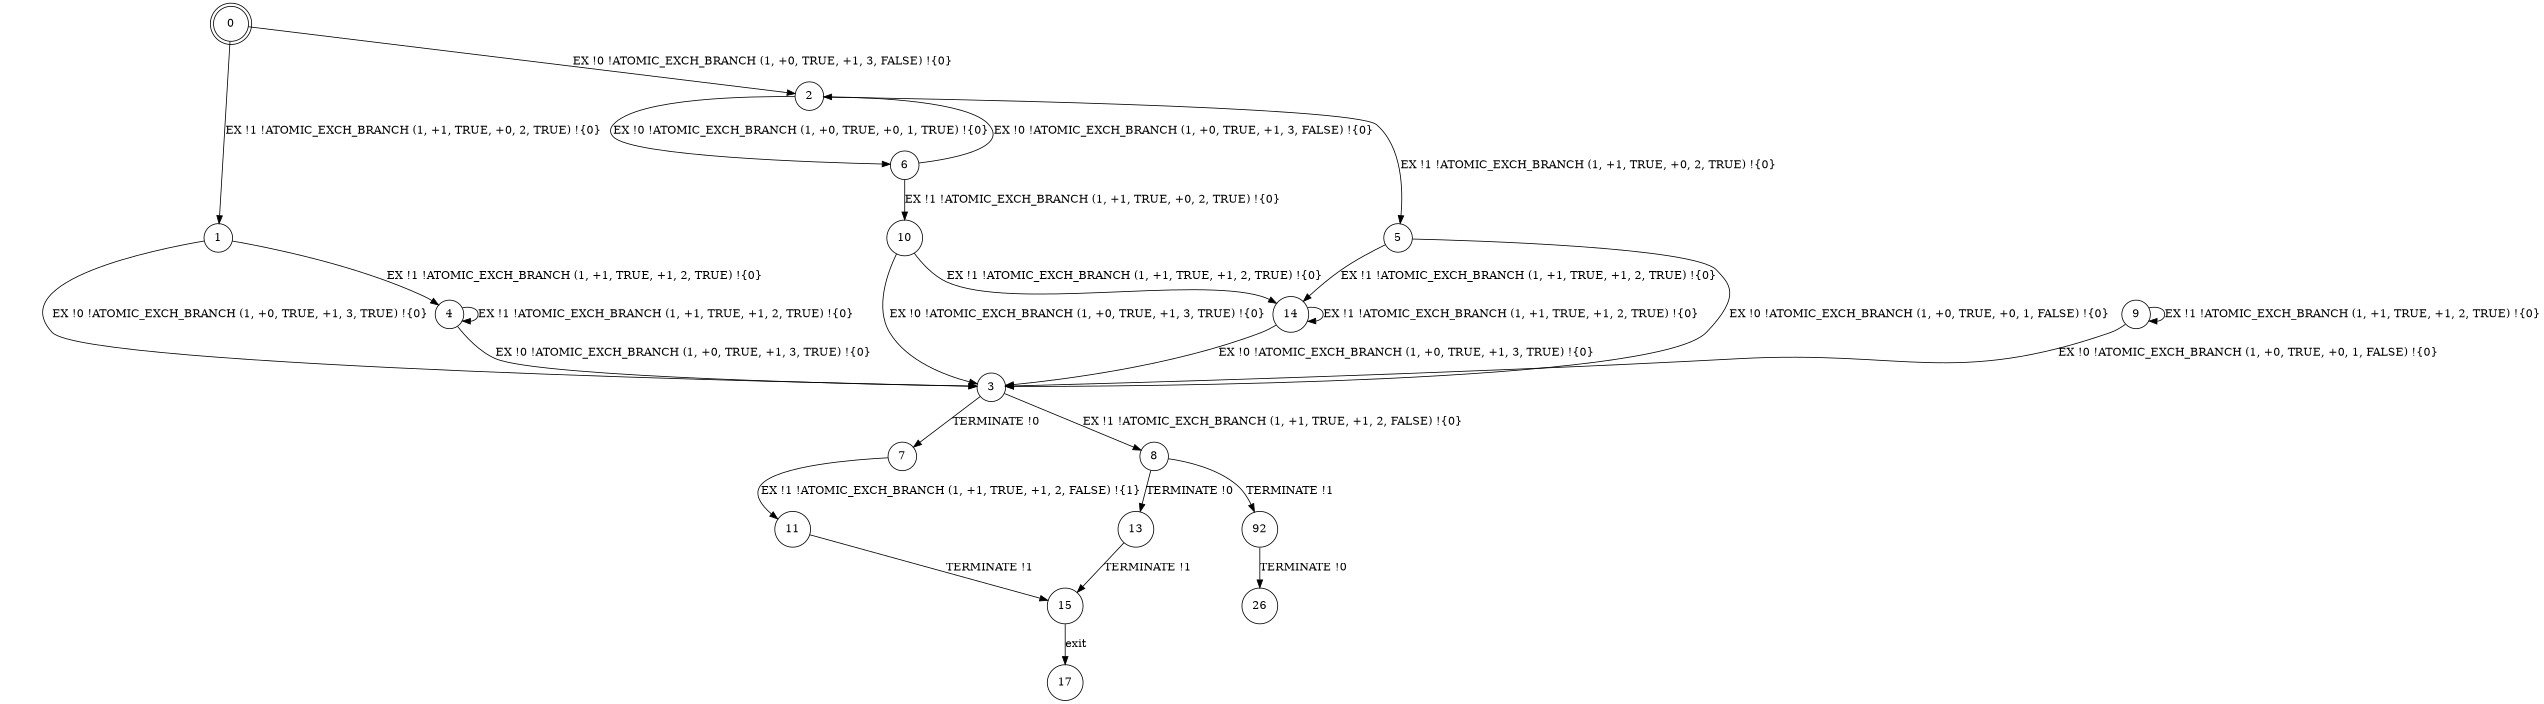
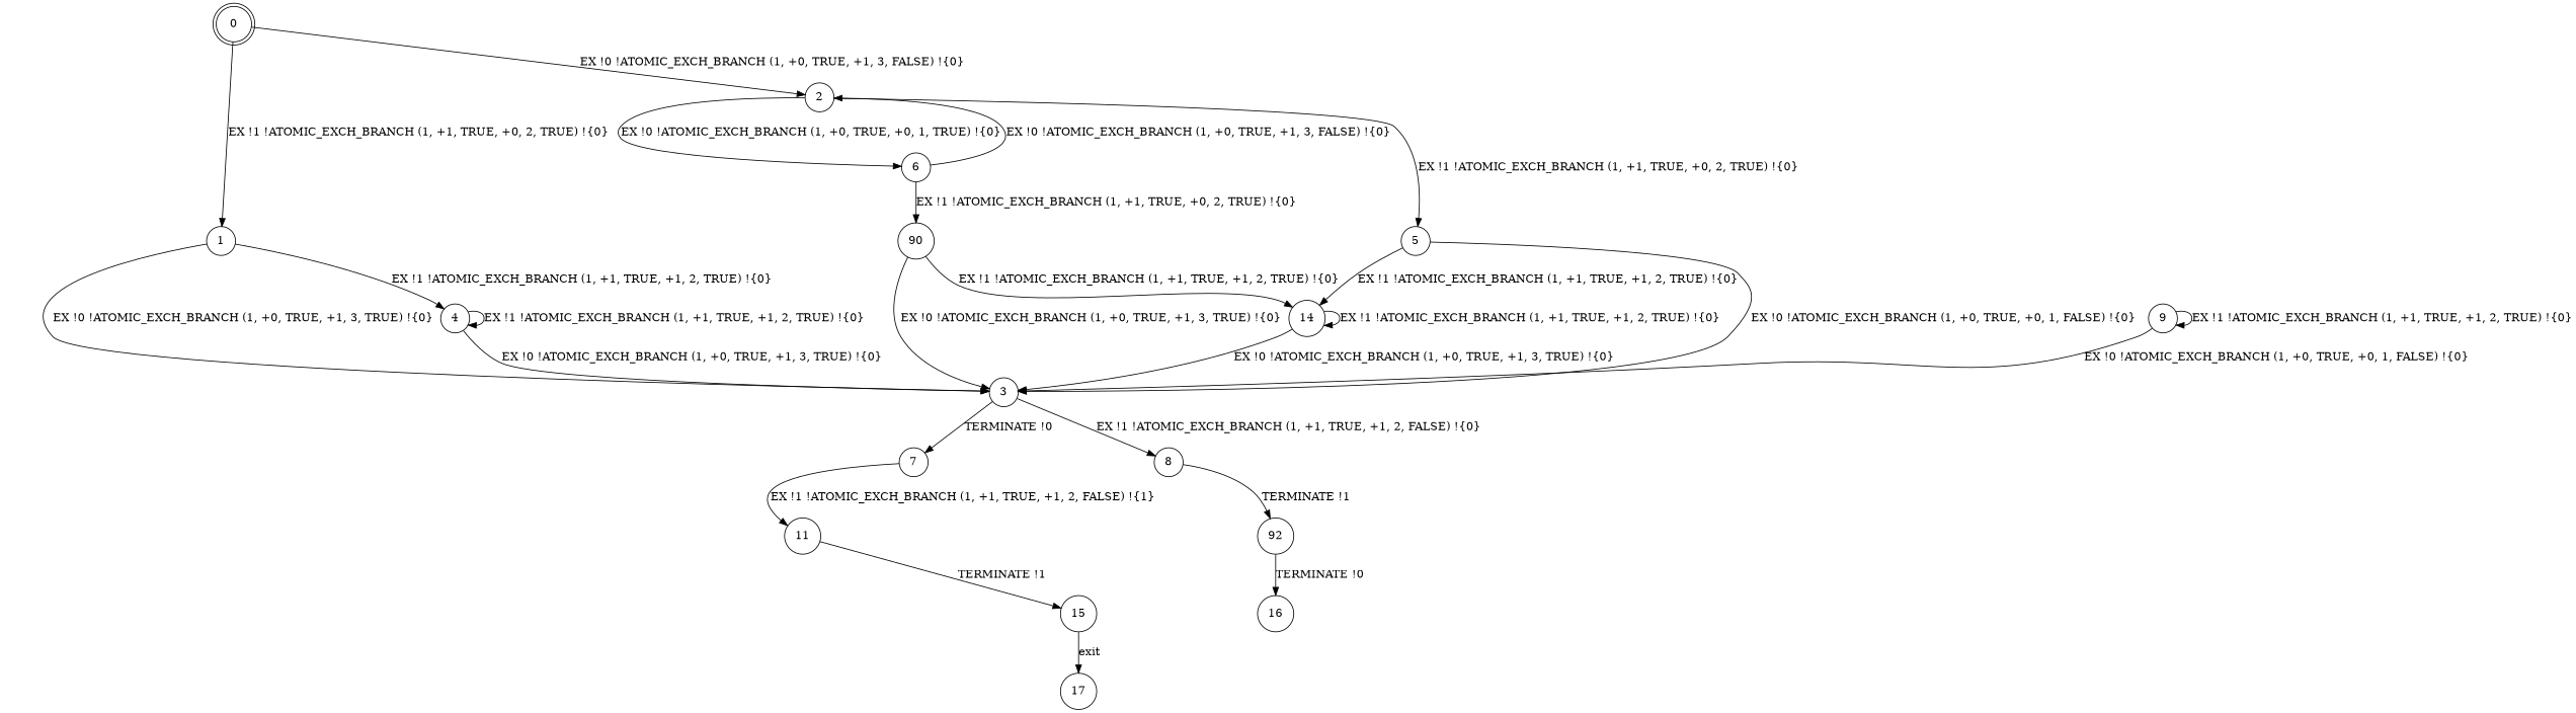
  digraph {
    node [shape=circle]
    0 [peripheries=2]
    1
    2
    3
    4
    5
    6
    7
    8
    14
-   10
+   10 [label=90]
    11
    n13 [label=92]
-   13
    9
    15
-   16 [label=26]
+   16
    17
    0 -> 1 [label="EX !1 !ATOMIC_EXCH_BRANCH (1, +1, TRUE, +0, 2, TRUE) !{0}"]
    0 -> 2 [label="EX !0 !ATOMIC_EXCH_BRANCH (1, +0, TRUE, +1, 3, FALSE) !{0}"]
    1 -> 3 [label="EX !0 !ATOMIC_EXCH_BRANCH (1, +0, TRUE, +1, 3, TRUE) !{0}"]
    1 -> 4 [label="EX !1 !ATOMIC_EXCH_BRANCH (1, +1, TRUE, +1, 2, TRUE) !{0}"]
    2 -> 5 [label="EX !1 !ATOMIC_EXCH_BRANCH (1, +1, TRUE, +0, 2, TRUE) !{0}"]
    2 -> 6 [label="EX !0 !ATOMIC_EXCH_BRANCH (1, +0, TRUE, +0, 1, TRUE) !{0}"]
    3 -> 7 [label="TERMINATE !0"]
    3 -> 8 [label="EX !1 !ATOMIC_EXCH_BRANCH (1, +1, TRUE, +1, 2, FALSE) !{0}"]
    4 -> 3 [label="EX !0 !ATOMIC_EXCH_BRANCH (1, +0, TRUE, +1, 3, TRUE) !{0}"]
    4 -> 4 [label="EX !1 !ATOMIC_EXCH_BRANCH (1, +1, TRUE, +1, 2, TRUE) !{0}"]
    5 -> 3 [label="EX !0 !ATOMIC_EXCH_BRANCH (1, +0, TRUE, +0, 1, FALSE) !{0}"]
    5 -> 14 [label="EX !1 !ATOMIC_EXCH_BRANCH (1, +1, TRUE, +1, 2, TRUE) !{0}"]
    6 -> 2 [label="EX !0 !ATOMIC_EXCH_BRANCH (1, +0, TRUE, +1, 3, FALSE) !{0}"]
    6 -> 10 [label="EX !1 !ATOMIC_EXCH_BRANCH (1, +1, TRUE, +0, 2, TRUE) !{0}"]
    7 -> 11 [label="EX !1 !ATOMIC_EXCH_BRANCH (1, +1, TRUE, +1, 2, FALSE) !{1}"]
    8 -> n13 [label="TERMINATE !1"]
-   8 -> 13 [label="TERMINATE !0"]
    14 -> 3 [label="EX !0 !ATOMIC_EXCH_BRANCH (1, +0, TRUE, +1, 3, TRUE) !{0}"]
    14 -> 14 [label="EX !1 !ATOMIC_EXCH_BRANCH (1, +1, TRUE, +1, 2, TRUE) !{0}"]
    10 -> 3 [label="EX !0 !ATOMIC_EXCH_BRANCH (1, +0, TRUE, +1, 3, TRUE) !{0}"]
    10 -> 14 [label="EX !1 !ATOMIC_EXCH_BRANCH (1, +1, TRUE, +1, 2, TRUE) !{0}"]
    11 -> 15 [label="TERMINATE !1"]
    n13 -> 16 [label="TERMINATE !0"]
-   13 -> 15 [label="TERMINATE !1"]
    9 -> 3 [label="EX !0 !ATOMIC_EXCH_BRANCH (1, +0, TRUE, +0, 1, FALSE) !{0}"]
    9 -> 9 [label="EX !1 !ATOMIC_EXCH_BRANCH (1, +1, TRUE, +1, 2, TRUE) !{0}"]
    15 -> 17 [label=exit]
  }
